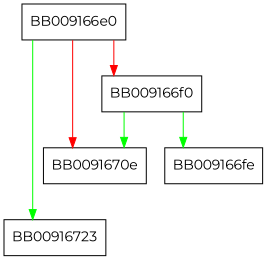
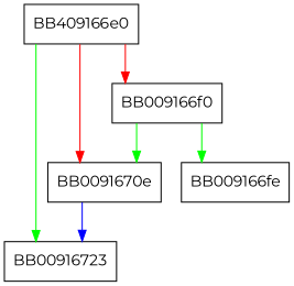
  digraph {
    fontname=Montserrat
    splines=ortho
    node [fontname=Montserrat shape=box]
    edge [color=green fontname=Montserrat]
-   BB009166e0
+   BB009166e0 [label=BB409166e0]
    BB00916723
    BB009166f0
    BB0091670e
    BB009166fe
    BB009166e0 -> BB00916723
    BB009166e0 -> BB009166f0 [color=red]
    BB009166e0 -> BB0091670e [color=red]
    BB009166f0 -> BB0091670e
    BB009166f0 -> BB009166fe
+   BB0091670e -> BB00916723 [color=blue]
  }
